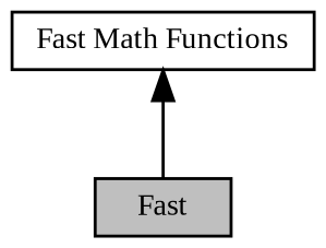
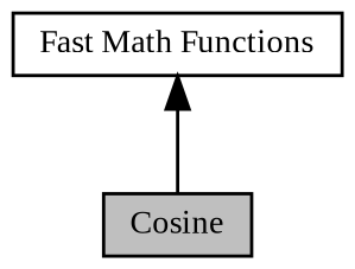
  digraph {
    rankdir=TB
    fontname="Liberation Serif"
    node [color=black fontname="Liberation Serif" fontsize=10 shape=box style=filled]
    n1 [fillcolor=white height=0.2 label="Fast Math Functions" width=0.4]
-   n2 [fillcolor=grey75 fontcolor=black height=0.2 label=Fast width=0.4]
+   n2 [fillcolor=grey75 fontcolor=black height=0.2 label=Cosine width=0.4]
    n1 -> n2 [dir=back fontname="Liberation Serif" fontsize=10 labelfontname=Helvetica labelfontsize=10 shape=plaintext style=solid]
  }
